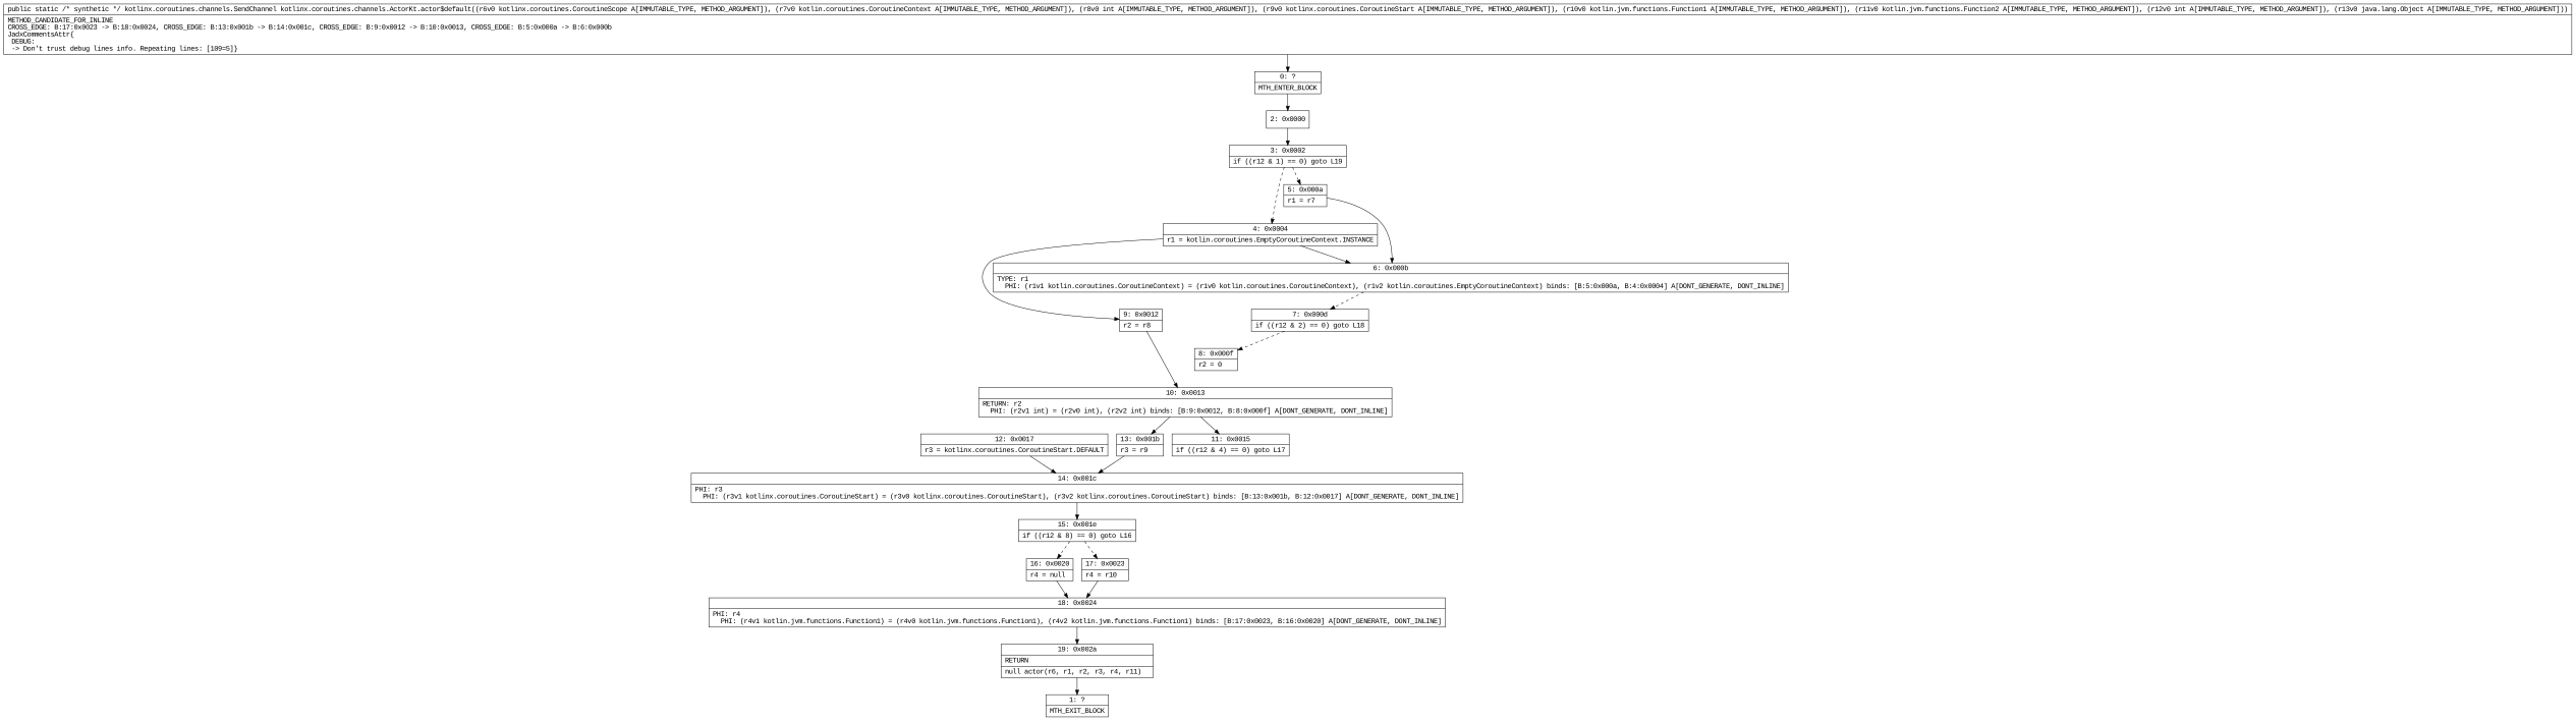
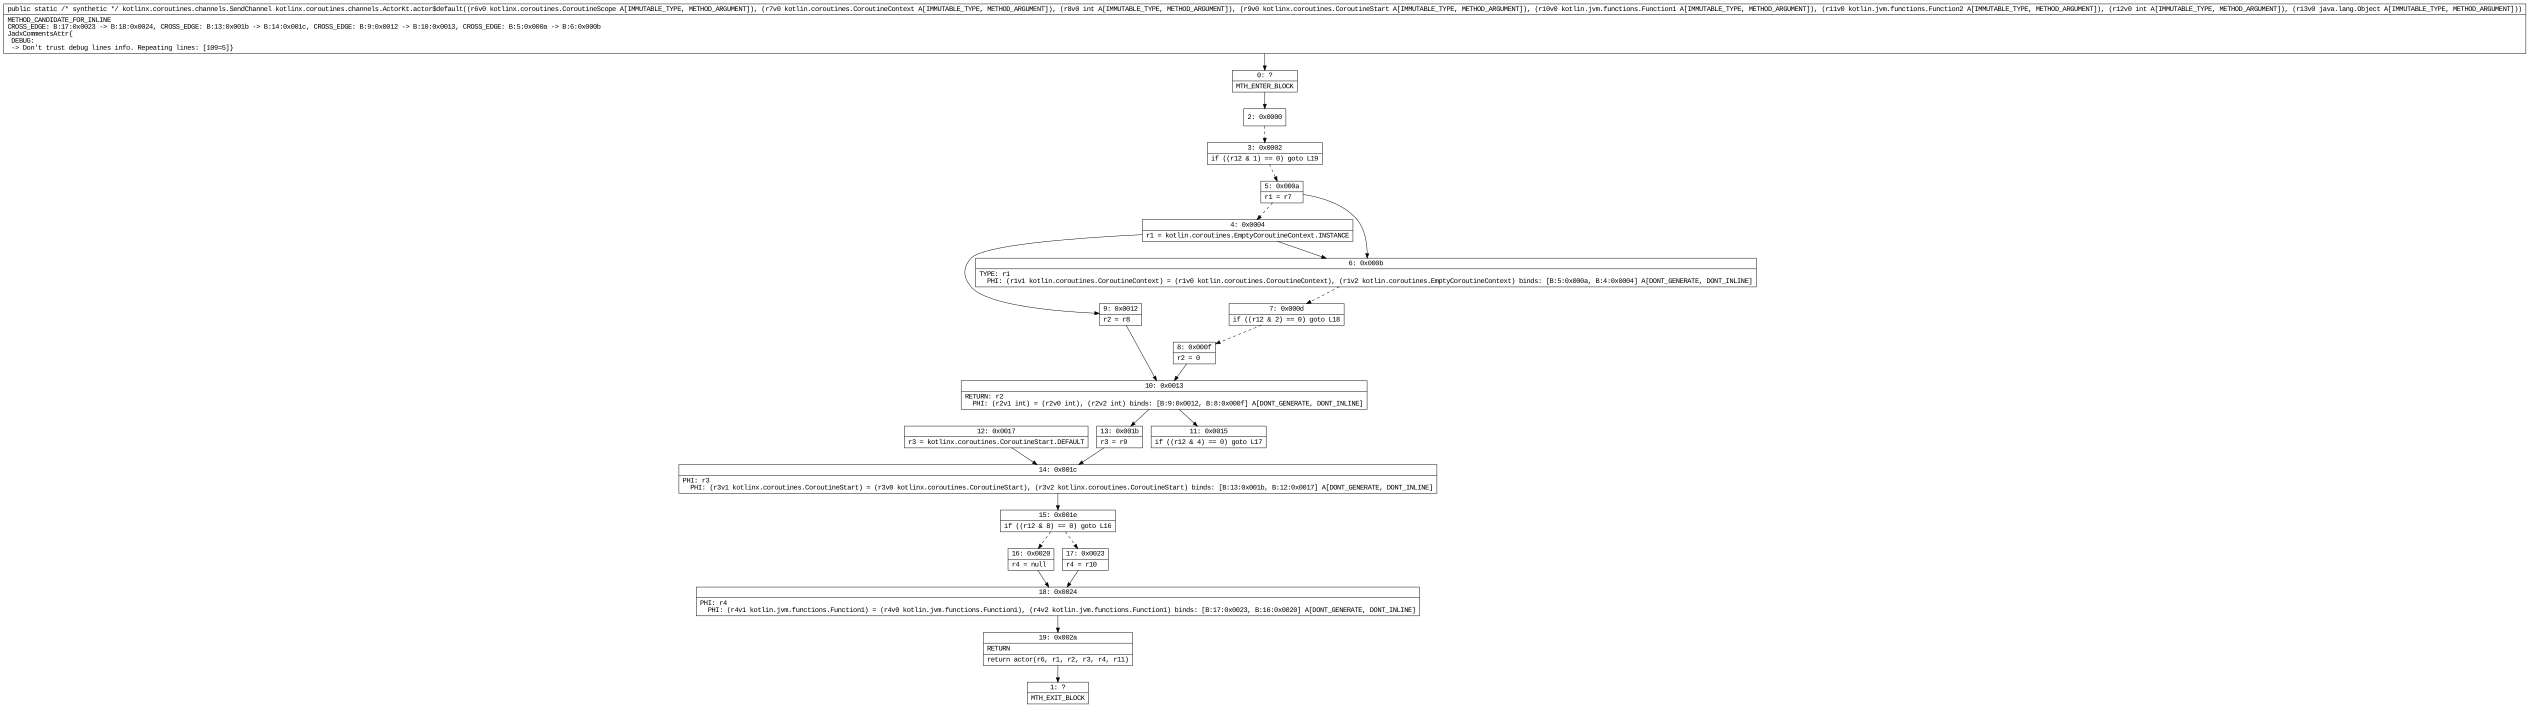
  digraph {
    fontname="Liberation Mono"
    node [fontname="Liberation Mono" shape=record]
    edge [fontname="Liberation Mono"]
    n1 [label="{0\:\ ?|MTH_ENTER_BLOCK\l}"]
    n2 [label="{2\:\ 0x0000}"]
    n3 [label="{3\:\ 0x0002|if ((r12 & 1) == 0) goto L19\l}"]
    n4 [label="{4\:\ 0x0004|r1 = kotlin.coroutines.EmptyCoroutineContext.INSTANCE\l}"]
    n5 [label="{5\:\ 0x000a|r1 = r7\l}"]
    n6 [label="{6\:\ 0x000b|TYPE: r1 \l  PHI: (r1v1 kotlin.coroutines.CoroutineContext) = (r1v0 kotlin.coroutines.CoroutineContext), (r1v2 kotlin.coroutines.EmptyCoroutineContext) binds: [B:5:0x000a, B:4:0x0004] A[DONT_GENERATE, DONT_INLINE]\l}"]
    n7 [label="{9\:\ 0x0012|r2 = r8\l}"]
    n8 [label="{7\:\ 0x000d|if ((r12 & 2) == 0) goto L18\l}"]
    n9 [label="{8\:\ 0x000f|r2 = 0\l}"]
    n10 [label="{10\:\ 0x0013|RETURN: r2 \l  PHI: (r2v1 int) = (r2v0 int), (r2v2 int) binds: [B:9:0x0012, B:8:0x000f] A[DONT_GENERATE, DONT_INLINE]\l}"]
    n11 [label="{11\:\ 0x0015|if ((r12 & 4) == 0) goto L17\l}"]
    n12 [label="{13\:\ 0x001b|r3 = r9\l}"]
    n13 [label="{12\:\ 0x0017|r3 = kotlinx.coroutines.CoroutineStart.DEFAULT\l}"]
    n14 [label="{14\:\ 0x001c|PHI: r3 \l  PHI: (r3v1 kotlinx.coroutines.CoroutineStart) = (r3v0 kotlinx.coroutines.CoroutineStart), (r3v2 kotlinx.coroutines.CoroutineStart) binds: [B:13:0x001b, B:12:0x0017] A[DONT_GENERATE, DONT_INLINE]\l}"]
    n15 [label="{15\:\ 0x001e|if ((r12 & 8) == 0) goto L16\l}"]
    n16 [label="{16\:\ 0x0020|r4 = null\l}"]
    n17 [label="{17\:\ 0x0023|r4 = r10\l}"]
    n18 [label="{18\:\ 0x0024|PHI: r4 \l  PHI: (r4v1 kotlin.jvm.functions.Function1) = (r4v0 kotlin.jvm.functions.Function1), (r4v2 kotlin.jvm.functions.Function1) binds: [B:17:0x0023, B:16:0x0020] A[DONT_GENERATE, DONT_INLINE]\l}"]
-   n19 [label="{19\:\ 0x002a|RETURN\l|null actor(r6, r1, r2, r3, r4, r11)\l}"]
+   n19 [label="{19\:\ 0x002a|RETURN\l|return actor(r6, r1, r2, r3, r4, r11)\l}"]
    n20 [label="{1\:\ ?|MTH_EXIT_BLOCK\l}"]
    n21 [label="{public static \/* synthetic *\/ kotlinx.coroutines.channels.SendChannel kotlinx.coroutines.channels.ActorKt.actor$default((r6v0 kotlinx.coroutines.CoroutineScope A[IMMUTABLE_TYPE, METHOD_ARGUMENT]), (r7v0 kotlin.coroutines.CoroutineContext A[IMMUTABLE_TYPE, METHOD_ARGUMENT]), (r8v0 int A[IMMUTABLE_TYPE, METHOD_ARGUMENT]), (r9v0 kotlinx.coroutines.CoroutineStart A[IMMUTABLE_TYPE, METHOD_ARGUMENT]), (r10v0 kotlin.jvm.functions.Function1 A[IMMUTABLE_TYPE, METHOD_ARGUMENT]), (r11v0 kotlin.jvm.functions.Function2 A[IMMUTABLE_TYPE, METHOD_ARGUMENT]), (r12v0 int A[IMMUTABLE_TYPE, METHOD_ARGUMENT]), (r13v0 java.lang.Object A[IMMUTABLE_TYPE, METHOD_ARGUMENT]))  | METHOD_CANDIDATE_FOR_INLINE\lCROSS_EDGE: B:17:0x0023 \-\> B:18:0x0024, CROSS_EDGE: B:13:0x001b \-\> B:14:0x001c, CROSS_EDGE: B:9:0x0012 \-\> B:10:0x0013, CROSS_EDGE: B:5:0x000a \-\> B:6:0x000b\lJadxCommentsAttr\{\l DEBUG: \l \-\> Don't trust debug lines info. Repeating lines: [109=5]\}\l}"]
    n1 -> n2
-   n2 -> n3
-   n3 -> n4 [style=dashed]
+   n2 -> n3 [style=dashed]
+   n5 -> n4 [style=dashed]
    n3 -> n5 [style=dashed]
    n4 -> n6
    n4 -> n7
    n5 -> n6
    n6 -> n8 [style=dashed]
    n7 -> n10
    n8 -> n9 [style=dashed]
+   n9 -> n10
    n10 -> n11
    n10 -> n12
    n12 -> n14
    n13 -> n14
    n14 -> n15
    n15 -> n16 [style=dashed]
    n15 -> n17 [style=dashed]
    n16 -> n18
    n17 -> n18
    n18 -> n19
    n19 -> n20
    n21 -> n1
  }
